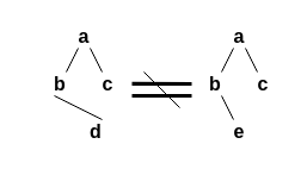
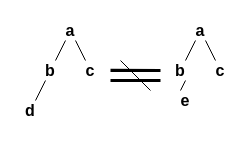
  <mxCell id="0" />
  <mxCell id="1" parent="0" />
  <mxCell id="2" value="a" style="text;html=1;align=center;verticalAlign=middle;whiteSpace=wrap;rounded=0;fontSize=16;fontStyle=1" vertex="1" parent="1"><mxGeometry x="60" y="20" width="20" height="20" as="geometry" /></mxCell>
  <mxCell id="3" value="b" style="text;html=1;align=center;verticalAlign=middle;whiteSpace=wrap;rounded=0;fontSize=16;fontStyle=1" vertex="1" parent="1"><mxGeometry x="40" y="60" width="20" height="20" as="geometry" /></mxCell>
  <mxCell id="4" value="c" style="text;html=1;align=center;verticalAlign=middle;whiteSpace=wrap;rounded=0;fontSize=16;fontStyle=1" vertex="1" parent="1"><mxGeometry x="80" y="60" width="20" height="20" as="geometry" /></mxCell>
- <mxCell id="5" value="d" style="text;html=1;align=center;verticalAlign=middle;whiteSpace=wrap;rounded=0;fontSize=16;fontStyle=1" vertex="1" parent="1"><mxGeometry x="70" y="100" width="20" height="20" as="geometry" /></mxCell>
+ <mxCell id="5" value="d" style="text;html=1;align=center;verticalAlign=middle;whiteSpace=wrap;rounded=0;fontSize=16;fontStyle=1" vertex="1" parent="1"><mxGeometry x="20" y="100" width="20" height="20" as="geometry" /></mxCell>
  <mxCell id="6" value="" style="endArrow=none;html=1;rounded=0;exitX=0.75;exitY=0;exitDx=0;exitDy=0;entryX=0.25;entryY=1;entryDx=0;entryDy=0;" edge="1" parent="1" source="3" target="2"><mxGeometry width="50" height="50" relative="1" as="geometry"><mxPoint x="40" y="60" as="sourcePoint" /><mxPoint x="60" y="40" as="targetPoint" /></mxGeometry></mxCell>
  <mxCell id="7" value="" style="endArrow=none;html=1;rounded=0;exitX=0.75;exitY=0;exitDx=0;exitDy=0;entryX=0.25;entryY=1;entryDx=0;entryDy=0;" edge="1" parent="1" source="5" target="3"><mxGeometry width="50" height="50" relative="1" as="geometry"><mxPoint x="0" y="100" as="sourcePoint" /><mxPoint x="20" y="80" as="targetPoint" /></mxGeometry></mxCell>
  <mxCell id="8" value="" style="endArrow=none;html=1;rounded=0;exitX=0.25;exitY=0;exitDx=0;exitDy=0;entryX=0.75;entryY=1;entryDx=0;entryDy=0;" edge="1" parent="1" source="4" target="2"><mxGeometry width="50" height="50" relative="1" as="geometry"><mxPoint x="50" y="70" as="sourcePoint" /><mxPoint x="70" y="50" as="targetPoint" /></mxGeometry></mxCell>
  <mxCell id="9" value="" style="endArrow=none;html=1;rounded=0;strokeWidth=3.15;" edge="1" parent="1"><mxGeometry width="50" height="50" relative="1" as="geometry"><mxPoint x="110" y="80" as="sourcePoint" /><mxPoint x="160" y="80" as="targetPoint" /></mxGeometry></mxCell>
  <mxCell id="10" value="" style="endArrow=none;html=1;rounded=0;strokeWidth=3.15;" edge="1" parent="1"><mxGeometry width="50" height="50" relative="1" as="geometry"><mxPoint x="110" y="69.9" as="sourcePoint" /><mxPoint x="160" y="70" as="targetPoint" /></mxGeometry></mxCell>
  <mxCell id="11" value="" style="endArrow=none;html=1;rounded=0;entryX=1;entryY=1;entryDx=0;entryDy=0;" edge="1" parent="1"><mxGeometry width="50" height="50" relative="1" as="geometry"><mxPoint x="150" y="90" as="sourcePoint" /><mxPoint x="120" y="60" as="targetPoint" /></mxGeometry></mxCell>
  <mxCell id="12" value="a" style="text;html=1;align=center;verticalAlign=middle;whiteSpace=wrap;rounded=0;fontSize=16;fontStyle=1" vertex="1" parent="1"><mxGeometry x="190" y="20" width="20" height="20" as="geometry" /></mxCell>
  <mxCell id="13" value="b" style="text;html=1;align=center;verticalAlign=middle;whiteSpace=wrap;rounded=0;fontSize=16;fontStyle=1" vertex="1" parent="1"><mxGeometry x="170" y="60" width="20" height="20" as="geometry" /></mxCell>
  <mxCell id="14" value="c" style="text;html=1;align=center;verticalAlign=middle;whiteSpace=wrap;rounded=0;fontSize=16;fontStyle=1" vertex="1" parent="1"><mxGeometry x="210" y="60" width="20" height="20" as="geometry" /></mxCell>
- <mxCell id="15" value="e" style="text;html=1;align=center;verticalAlign=middle;whiteSpace=wrap;rounded=0;fontSize=16;fontStyle=1" vertex="1" parent="1"><mxGeometry x="190" y="100" width="20" height="20" as="geometry" /></mxCell>
+ <mxCell id="15" value="e" style="text;html=1;align=center;verticalAlign=middle;whiteSpace=wrap;rounded=0;fontSize=16;fontStyle=1" vertex="1" parent="1"><mxGeometry x="175" y="90" width="20" height="20" as="geometry" /></mxCell>
  <mxCell id="16" value="" style="endArrow=none;html=1;rounded=0;exitX=0.75;exitY=0;exitDx=0;exitDy=0;entryX=0.25;entryY=1;entryDx=0;entryDy=0;" edge="1" parent="1" source="13" target="12"><mxGeometry width="50" height="50" relative="1" as="geometry"><mxPoint x="170" y="60" as="sourcePoint" /><mxPoint x="190" y="40" as="targetPoint" /></mxGeometry></mxCell>
  <mxCell id="17" value="" style="endArrow=none;html=1;rounded=0;exitX=0.25;exitY=0;exitDx=0;exitDy=0;entryX=0.75;entryY=1;entryDx=0;entryDy=0;" edge="1" parent="1" source="15" target="13"><mxGeometry width="50" height="50" relative="1" as="geometry"><mxPoint x="130" y="100" as="sourcePoint" /><mxPoint x="150" y="80" as="targetPoint" /></mxGeometry></mxCell>
  <mxCell id="18" value="" style="endArrow=none;html=1;rounded=0;exitX=0.25;exitY=0;exitDx=0;exitDy=0;entryX=0.75;entryY=1;entryDx=0;entryDy=0;" edge="1" parent="1" source="14" target="12"><mxGeometry width="50" height="50" relative="1" as="geometry"><mxPoint x="180" y="70" as="sourcePoint" /><mxPoint x="200" y="50" as="targetPoint" /></mxGeometry></mxCell>
